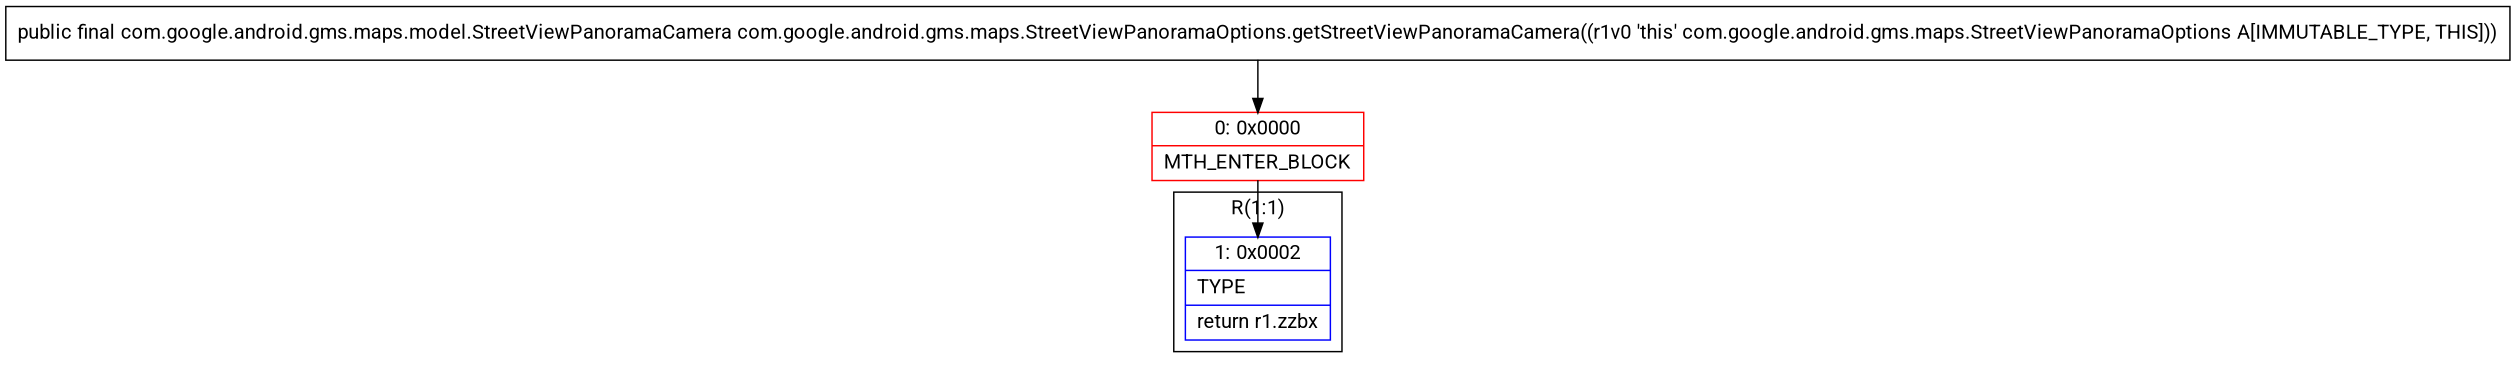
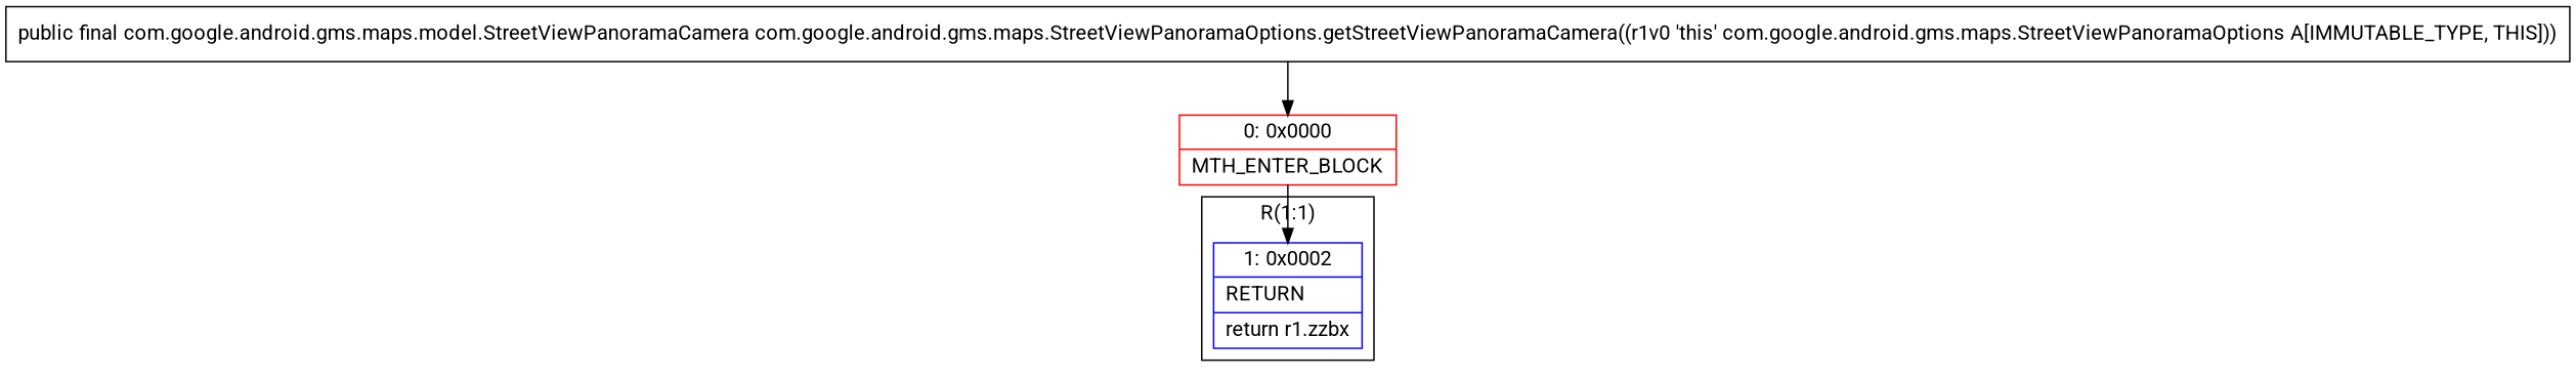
  digraph {
    fontname=Roboto
    node [shape=record fontname=Roboto]
    edge [fontname=Roboto]
-   n1 [color=blue label="{1\:\ 0x0002|TYPE\l|return r1.zzbx\l}"]
+   n1 [color=blue label="{1\:\ 0x0002|RETURN\l|return r1.zzbx\l}"]
    n2 [color=red label="{0\:\ 0x0000|MTH_ENTER_BLOCK\l}"]
    n3 [label="{public final com.google.android.gms.maps.model.StreetViewPanoramaCamera com.google.android.gms.maps.StreetViewPanoramaOptions.getStreetViewPanoramaCamera((r1v0 'this' com.google.android.gms.maps.StreetViewPanoramaOptions A[IMMUTABLE_TYPE, THIS])) }"]
    subgraph cluster_1 {
      label="R(1:1)"
      n1
    }
    n2 -> n1
    n3 -> n2
  }
